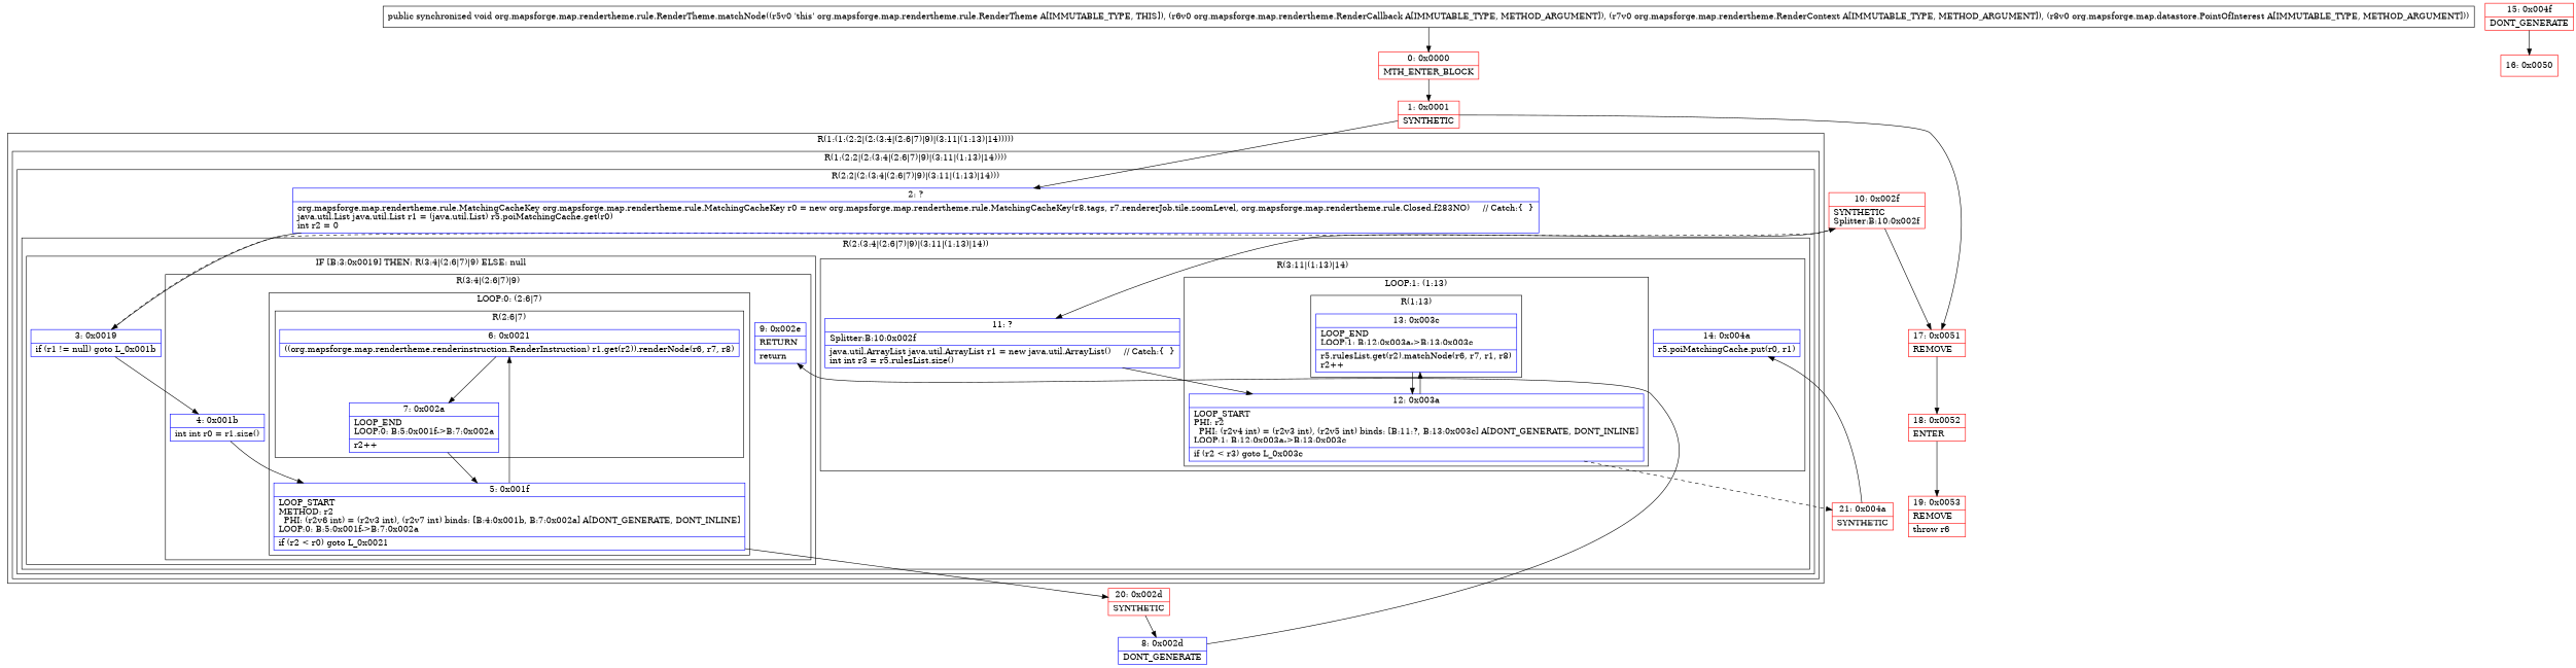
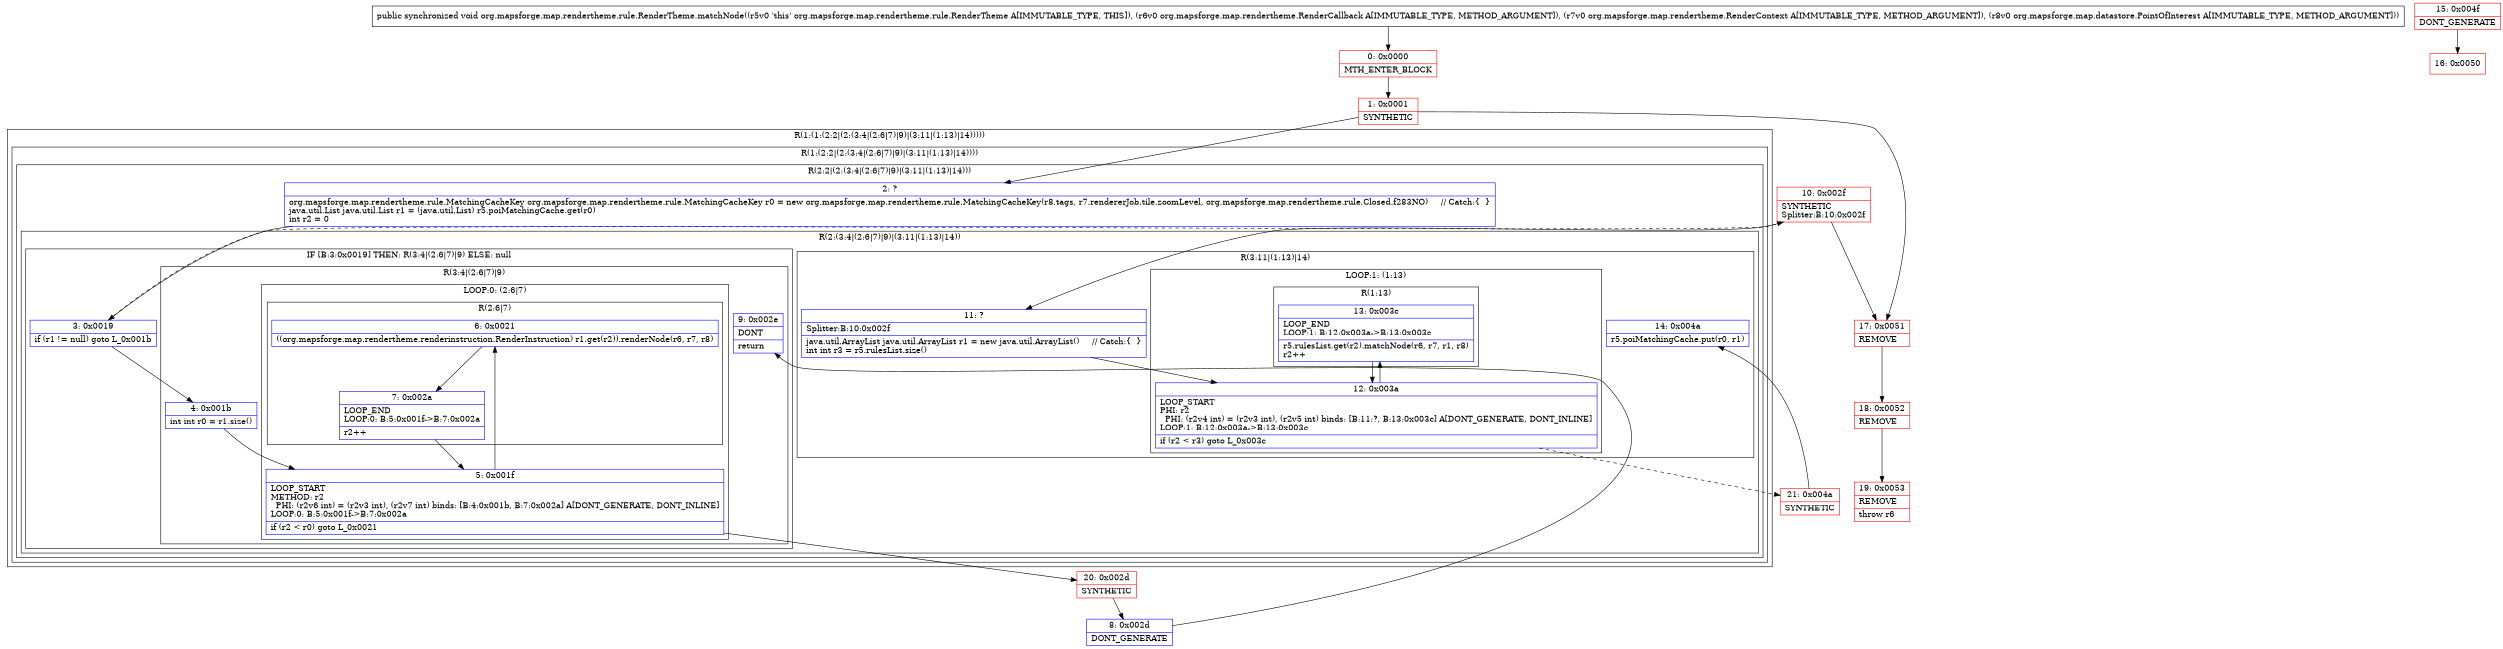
  digraph {
    node [color=blue shape=record]
    n1 [label="{6\:\ 0x0021|((org.mapsforge.map.rendertheme.renderinstruction.RenderInstruction) r1.get(r2)).renderNode(r6, r7, r8)\l}"]
    n2 [label="{7\:\ 0x002a|LOOP_END\lLOOP:0: B:5:0x001f\-\>B:7:0x002a\l|r2++\l}"]
    n3 [label="{5\:\ 0x001f|LOOP_START\lMETHOD: r2 \l  PHI: (r2v6 int) = (r2v3 int), (r2v7 int) binds: [B:4:0x001b, B:7:0x002a] A[DONT_GENERATE, DONT_INLINE]\lLOOP:0: B:5:0x001f\-\>B:7:0x002a\l|if (r2 \< r0) goto L_0x0021\l}"]
    n4 [label="{4\:\ 0x001b|int int r0 = r1.size()\l}"]
-   n5 [label="{9\:\ 0x002e|RETURN\l|return\l}"]
+   n5 [label="{9\:\ 0x002e|DONT\l|return\l}"]
    n6 [label="{3\:\ 0x0019|if (r1 != null) goto L_0x001b\l}"]
    n7 [label="{13\:\ 0x003c|LOOP_END\lLOOP:1: B:12:0x003a\-\>B:13:0x003c\l|r5.rulesList.get(r2).matchNode(r6, r7, r1, r8)\lr2++\l}"]
    n8 [label="{12\:\ 0x003a|LOOP_START\lPHI: r2 \l  PHI: (r2v4 int) = (r2v3 int), (r2v5 int) binds: [B:11:?, B:13:0x003c] A[DONT_GENERATE, DONT_INLINE]\lLOOP:1: B:12:0x003a\-\>B:13:0x003c\l|if (r2 \< r3) goto L_0x003c\l}"]
    n9 [label="{11\:\ ?|Splitter:B:10:0x002f\l|java.util.ArrayList java.util.ArrayList r1 = new java.util.ArrayList()     \/\/ Catch:\{  \}\lint int r3 = r5.rulesList.size()\l}"]
    n10 [label="{14\:\ 0x004a|r5.poiMatchingCache.put(r0, r1)\l}"]
    n11 [label="{2\:\ ?|org.mapsforge.map.rendertheme.rule.MatchingCacheKey org.mapsforge.map.rendertheme.rule.MatchingCacheKey r0 = new org.mapsforge.map.rendertheme.rule.MatchingCacheKey(r8.tags, r7.rendererJob.tile.zoomLevel, org.mapsforge.map.rendertheme.rule.Closed.f283NO)     \/\/ Catch:\{  \}\ljava.util.List java.util.List r1 = (java.util.List) r5.poiMatchingCache.get(r0)\lint r2 = 0\l}"]
    n12 [color=red label="{20\:\ 0x002d|SYNTHETIC\l}"]
    n13 [color=red label="{10\:\ 0x002f|SYNTHETIC\lSplitter:B:10:0x002f\l}"]
    n14 [color=red label="{21\:\ 0x004a|SYNTHETIC\l}"]
    n15 [color=red label="{17\:\ 0x0051|REMOVE\l}"]
    n16 [label="{8\:\ 0x002d|DONT_GENERATE\l}"]
    n17 [color=red label="{15\:\ 0x004f|DONT_GENERATE\l}"]
    n18 [color=red label="{16\:\ 0x0050}"]
    n19 [color=red label="{0\:\ 0x0000|MTH_ENTER_BLOCK\l}"]
    n20 [color=red label="{1\:\ 0x0001|SYNTHETIC\l}"]
-   n21 [color=red label="{18\:\ 0x0052|ENTER\l}"]
+   n21 [color=red label="{18\:\ 0x0052|REMOVE\l}"]
    n22 [color=red label="{19\:\ 0x0053|REMOVE\l|throw r6\l}"]
    n23 [label="{public synchronized void org.mapsforge.map.rendertheme.rule.RenderTheme.matchNode((r5v0 'this' org.mapsforge.map.rendertheme.rule.RenderTheme A[IMMUTABLE_TYPE, THIS]), (r6v0 org.mapsforge.map.rendertheme.RenderCallback A[IMMUTABLE_TYPE, METHOD_ARGUMENT]), (r7v0 org.mapsforge.map.rendertheme.RenderContext A[IMMUTABLE_TYPE, METHOD_ARGUMENT]), (r8v0 org.mapsforge.map.datastore.PointOfInterest A[IMMUTABLE_TYPE, METHOD_ARGUMENT])) }" color=""]
    subgraph cluster_1 {
      label="R(1:(1:(2:2|(2:(3:4|(2:6|7)|9)|(3:11|(1:13)|14)))))"
      subgraph cluster_2 {
        label="R(1:(2:2|(2:(3:4|(2:6|7)|9)|(3:11|(1:13)|14))))"
        subgraph cluster_3 {
          label="R(2:2|(2:(3:4|(2:6|7)|9)|(3:11|(1:13)|14)))"
          n11
          subgraph cluster_4 {
            label="R(2:(3:4|(2:6|7)|9)|(3:11|(1:13)|14))"
            subgraph cluster_5 {
              label="IF [B:3:0x0019] THEN: R(3:4|(2:6|7)|9) ELSE: null"
              n6
              subgraph cluster_6 {
                label="R(3:4|(2:6|7)|9)"
                n4
                n5
                subgraph cluster_7 {
                  label="LOOP:0: (2:6|7)"
                  n3
                  subgraph cluster_8 {
                    label="R(2:6|7)"
                    n1
                    n2
                  }
                }
              }
            }
            subgraph cluster_9 {
              label="R(3:11|(1:13)|14)"
              n9
              n10
              subgraph cluster_10 {
                label="LOOP:1: (1:13)"
                n8
                subgraph cluster_11 {
                  label="R(1:13)"
                  n7
                }
              }
            }
          }
        }
      }
    }
    n1 -> n2
    n2 -> n3
    n3 -> n1
    n3 -> n12 [style=solid]
    n4 -> n3
    n6 -> n4
    n6 -> n13 [style=dashed]
    n7 -> n8
    n8 -> n7
    n8 -> n14 [style=dashed]
    n9 -> n8
    n11 -> n6
    n12 -> n16
    n13 -> n9
    n13 -> n15
    n14 -> n10
    n15 -> n21
    n16 -> n5
    n17 -> n18
    n19 -> n20
    n20 -> n11
    n20 -> n15
    n21 -> n22
    n23 -> n19
  }
